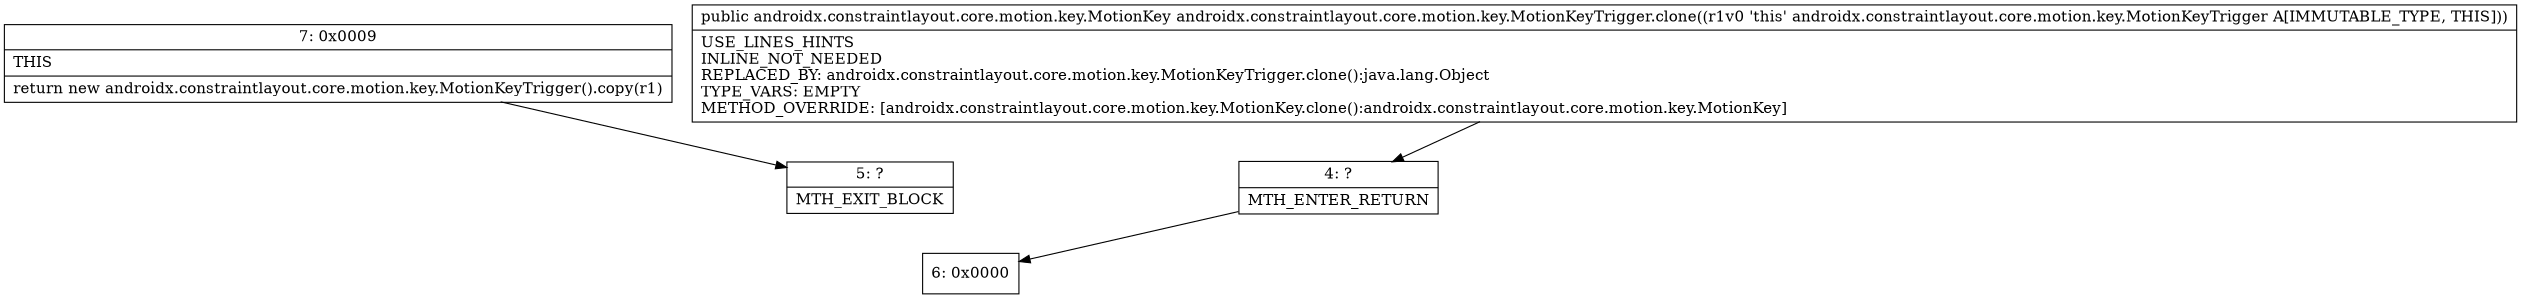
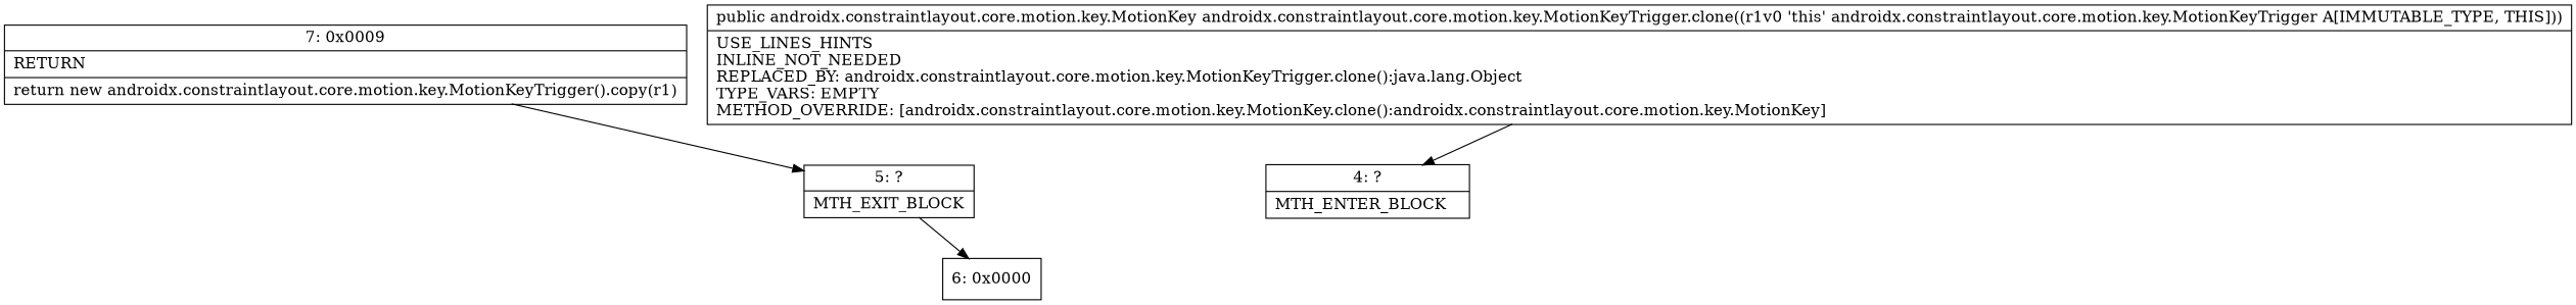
  digraph {
    fontname="DejaVu Serif"
    node [fontname="DejaVu Serif" shape=record]
    edge [fontname="DejaVu Serif"]
-   n1 [label="{4\:\ ?|MTH_ENTER_RETURN\l}"]
+   n1 [label="{4\:\ ?|MTH_ENTER_BLOCK\l}"]
    n2 [label="{6\:\ 0x0000}"]
-   n3 [label="{7\:\ 0x0009|THIS\l|return new androidx.constraintlayout.core.motion.key.MotionKeyTrigger().copy(r1)\l}"]
+   n3 [label="{7\:\ 0x0009|RETURN\l|return new androidx.constraintlayout.core.motion.key.MotionKeyTrigger().copy(r1)\l}"]
    n4 [label="{5\:\ ?|MTH_EXIT_BLOCK\l}"]
    n5 [label="{public androidx.constraintlayout.core.motion.key.MotionKey androidx.constraintlayout.core.motion.key.MotionKeyTrigger.clone((r1v0 'this' androidx.constraintlayout.core.motion.key.MotionKeyTrigger A[IMMUTABLE_TYPE, THIS]))  | USE_LINES_HINTS\lINLINE_NOT_NEEDED\lREPLACED_BY: androidx.constraintlayout.core.motion.key.MotionKeyTrigger.clone():java.lang.Object\lTYPE_VARS: EMPTY\lMETHOD_OVERRIDE: [androidx.constraintlayout.core.motion.key.MotionKey.clone():androidx.constraintlayout.core.motion.key.MotionKey]\l}"]
-   n1 -> n2
+   n4 -> n2
    n3 -> n4
    n5 -> n1
  }
